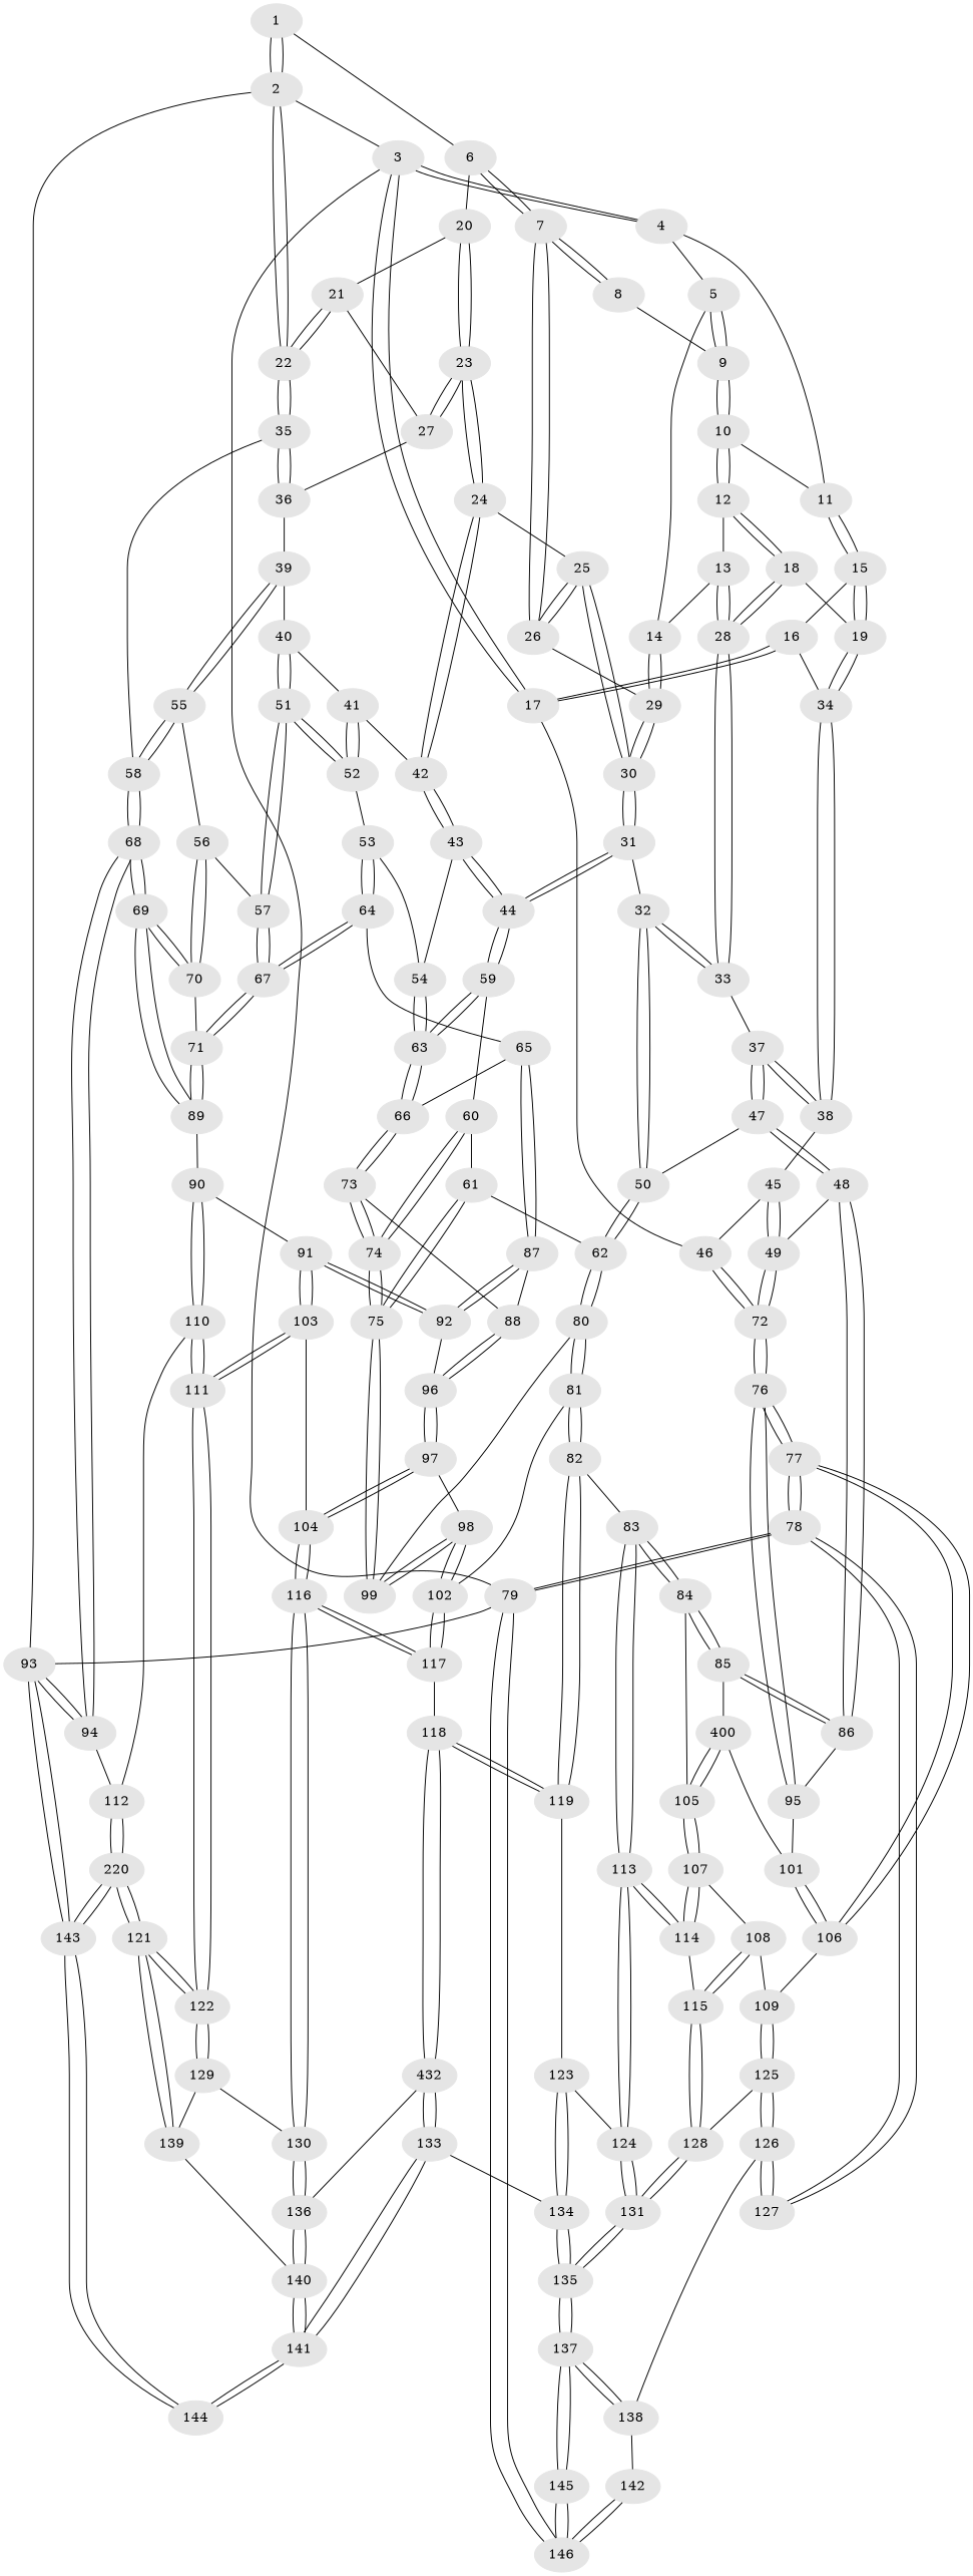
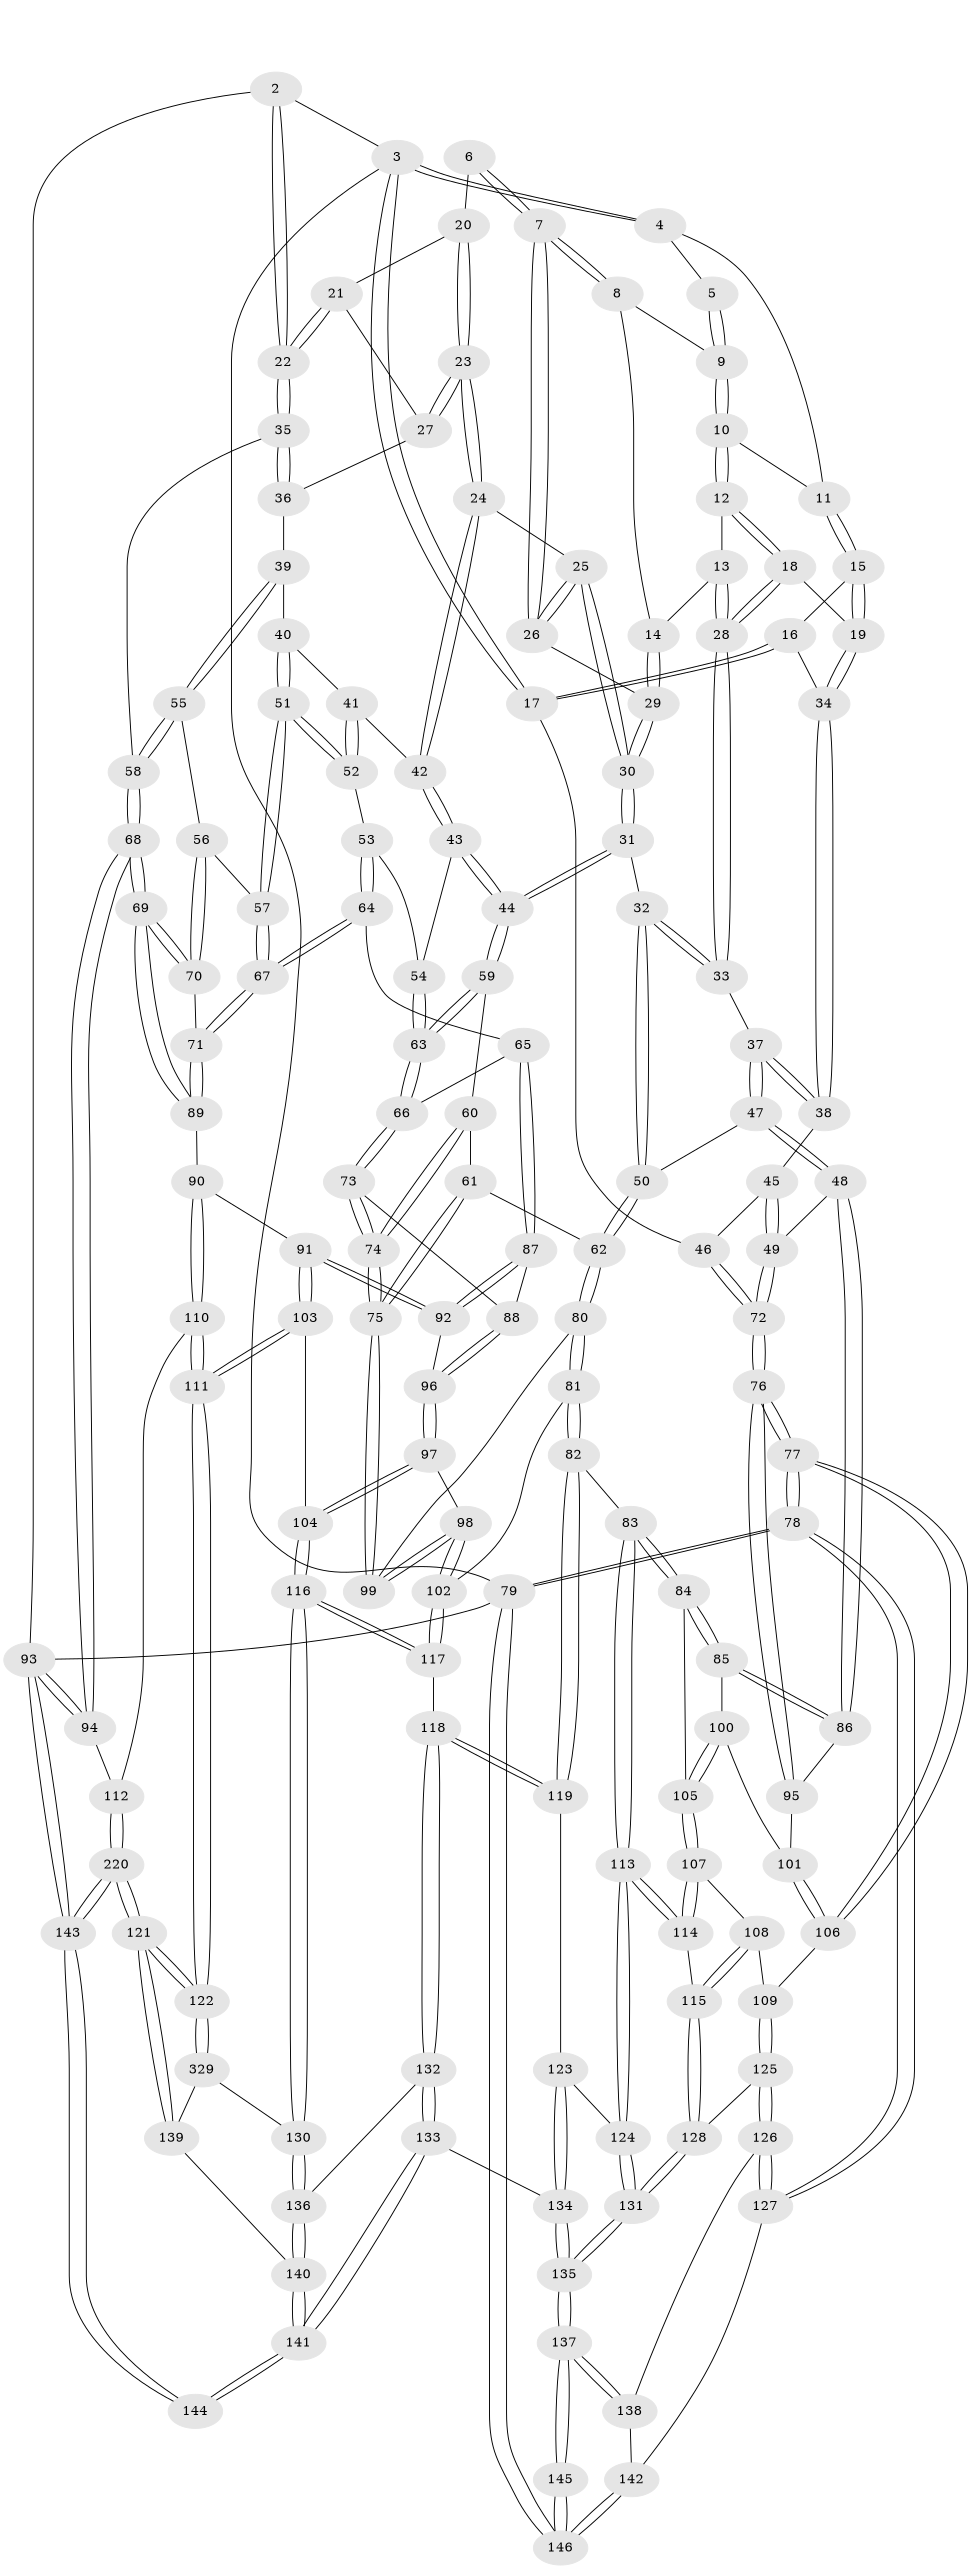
  graph {
    node [color=gray90 style=filled]
-   1
    2
    6
    3
    22
    93
    7
    20
    4
    17
    79
    35
    94
    143
    5
    11
    46
    146
    9
    15
    10
    8
    26
    21
    23
    14
    29
    12
    13
    18
    16
    19
    28
    33
    30
    34
    38
    72
    27
    24
    36
    58
    25
    42
    43
    31
    39
    37
    32
    44
    50
    59
    62
    47
    45
    68
    40
    55
    48
    49
    41
    51
    56
    52
    57
    53
    54
    63
    60
    76
    86
    95
    80
    67
    64
    65
    66
    70
    71
    69
    61
    74
    75
    99
    81
    73
    87
    88
    92
    89
    112
    90
    77
    96
    78
    106
    101
    127
    109
    142
    82
    102
    83
    119
    117
    84
    113
    123
    85
    105
    114
    124
-   100 [label=400]
+   100
    107
    97
    91
    110
    103
    111
    104
    144
    n122 [label=220]
    98
    116
    118
    122
    130
    108
    125
    115
    128
    126
-   129
+   129 [label=329]
    121
    131
    136
-   132 [label=432]
+   132
    133
    134
    139
    140
    135
    138
    137
    141
    145
-   1 -- 2
-   1 -- 2
-   1 -- 6
    2 -- 3
    2 -- 22
    2 -- 22
    2 -- 93
    6 -- 7
    6 -- 7
    6 -- 20
    3 -- 4
    3 -- 4
    3 -- 17
    3 -- 17
    3 -- 79
    22 -- 35
    22 -- 35
    93 -- 94
    93 -- 94
    93 -- 143
    93 -- 143
    7 -- 8
    7 -- 8
    7 -- 26
    7 -- 26
    20 -- 21
    20 -- 23
    20 -- 23
    4 -- 5
    4 -- 11
    17 -- 46
    79 -- 93
    79 -- 146
    79 -- 146
    35 -- 36
    35 -- 36
    35 -- 58
    94 -- 112
    143 -- 144
    143 -- 144
    5 -- 9
    5 -- 9
    11 -- 15
    11 -- 15
    46 -- 72
    46 -- 72
    9 -- 10
    9 -- 10
    15 -- 16
    15 -- 19
    15 -- 19
    10 -- 11
    10 -- 12
    10 -- 12
    8 -- 9
-   5 -- 14
+   8 -- 14
    26 -- 29
    21 -- 22
    21 -- 22
    21 -- 27
    23 -- 27
    23 -- 27
    23 -- 24
    23 -- 24
    14 -- 29
    14 -- 29
    29 -- 30
    29 -- 30
    12 -- 13
    12 -- 18
    12 -- 18
    13 -- 14
    13 -- 28
    13 -- 28
    18 -- 19
    18 -- 28
    18 -- 28
    16 -- 17
    16 -- 17
    16 -- 34
    19 -- 34
    19 -- 34
    28 -- 33
    28 -- 33
    33 -- 37
    30 -- 31
    30 -- 31
    34 -- 38
    34 -- 38
    38 -- 45
    72 -- 76
    72 -- 76
    27 -- 36
    24 -- 25
    24 -- 42
    24 -- 42
    36 -- 39
    58 -- 68
    58 -- 68
    25 -- 26
    25 -- 26
    25 -- 30
    25 -- 30
    42 -- 43
    42 -- 43
    43 -- 44
    43 -- 44
    43 -- 54
    31 -- 32
    31 -- 44
    31 -- 44
    39 -- 40
    39 -- 55
    39 -- 55
    37 -- 38
    37 -- 38
    37 -- 47
    37 -- 47
    32 -- 33
    32 -- 33
    32 -- 50
    32 -- 50
    44 -- 59
    44 -- 59
    50 -- 62
    50 -- 62
    59 -- 63
    59 -- 63
    59 -- 60
    62 -- 80
    62 -- 80
    47 -- 50
    47 -- 48
    47 -- 48
    45 -- 46
    45 -- 49
    45 -- 49
    68 -- 94
    68 -- 94
    68 -- 69
    68 -- 69
    40 -- 41
    40 -- 51
    40 -- 51
    55 -- 58
    55 -- 58
    55 -- 56
    48 -- 49
    48 -- 86
    48 -- 86
    49 -- 72
    49 -- 72
    41 -- 42
    41 -- 52
    41 -- 52
    51 -- 52
    51 -- 52
    51 -- 57
    51 -- 57
    56 -- 57
    56 -- 70
    56 -- 70
    52 -- 53
    57 -- 67
    57 -- 67
    53 -- 54
    53 -- 64
    53 -- 64
    54 -- 63
    54 -- 63
    63 -- 66
    63 -- 66
    60 -- 61
    60 -- 74
    60 -- 74
    76 -- 95
    76 -- 95
    76 -- 77
    76 -- 77
    86 -- 95
    95 -- 101
    80 -- 99
    80 -- 81
    80 -- 81
    67 -- 71
    67 -- 71
    64 -- 67
    64 -- 67
    64 -- 65
    65 -- 66
    65 -- 87
    65 -- 87
    66 -- 73
    66 -- 73
    70 -- 71
    71 -- 89
    71 -- 89
    69 -- 70
    69 -- 70
    69 -- 89
    69 -- 89
    61 -- 62
    61 -- 75
    61 -- 75
    74 -- 75
    74 -- 75
    75 -- 99
    75 -- 99
    81 -- 82
    81 -- 82
    81 -- 102
    73 -- 74
    73 -- 74
    73 -- 88
    87 -- 88
    87 -- 92
    87 -- 92
    88 -- 96
    88 -- 96
    92 -- 96
    89 -- 90
    112 -- n122
    112 -- n122
    90 -- 91
    90 -- 110
    90 -- 110
    77 -- 78
    77 -- 78
    77 -- 106
    77 -- 106
    96 -- 97
    96 -- 97
    78 -- 79
    78 -- 79
    78 -- 127
    78 -- 127
    106 -- 109
    101 -- 106
    101 -- 106
+   127 -- 142
    109 -- 125
    109 -- 125
    142 -- 146
    142 -- 146
    82 -- 83
    82 -- 119
    82 -- 119
    102 -- 117
    102 -- 117
    83 -- 84
    83 -- 84
    83 -- 113
    83 -- 113
    119 -- 123
    117 -- 118
    84 -- 85
    84 -- 85
    84 -- 105
    113 -- 114
    113 -- 114
    113 -- 124
    113 -- 124
    123 -- 124
    123 -- 134
    123 -- 134
    85 -- 86
    85 -- 86
    85 -- 100
    105 -- 107
    105 -- 107
    114 -- 115
    124 -- 131
    124 -- 131
    100 -- 101
    100 -- 105
    100 -- 105
    107 -- 114
    107 -- 114
    107 -- 108
    97 -- 104
    97 -- 104
    97 -- 98
    91 -- 92
    91 -- 92
    91 -- 103
    91 -- 103
    110 -- 112
    110 -- 111
    110 -- 111
    103 -- 111
    103 -- 111
    103 -- 104
    111 -- 122
    111 -- 122
    104 -- 116
    104 -- 116
    n122 -- 143
    n122 -- 143
    n122 -- 121
    n122 -- 121
    98 -- 99
    98 -- 99
    98 -- 102
    98 -- 102
    116 -- 117
    116 -- 117
    116 -- 130
    116 -- 130
    118 -- 119
    118 -- 119
    118 -- 132
    118 -- 132
    122 -- 129
    122 -- 129
    130 -- 136
    130 -- 136
    108 -- 109
    108 -- 115
    108 -- 115
    125 -- 128
    125 -- 126
    125 -- 126
    115 -- 128
    115 -- 128
    128 -- 131
    128 -- 131
    126 -- 127
    126 -- 127
    126 -- 138
    129 -- 130
    129 -- 139
    121 -- 122
    121 -- 122
    121 -- 139
    121 -- 139
    131 -- 135
    131 -- 135
    136 -- 140
    136 -- 140
    132 -- 136
    132 -- 133
    132 -- 133
    133 -- 134
    133 -- 141
    133 -- 141
    134 -- 135
    134 -- 135
    139 -- 140
    140 -- 141
    140 -- 141
    135 -- 137
    135 -- 137
    138 -- 142
    137 -- 138
    137 -- 138
    137 -- 145
    137 -- 145
    141 -- 144
    141 -- 144
    145 -- 146
    145 -- 146
  }
